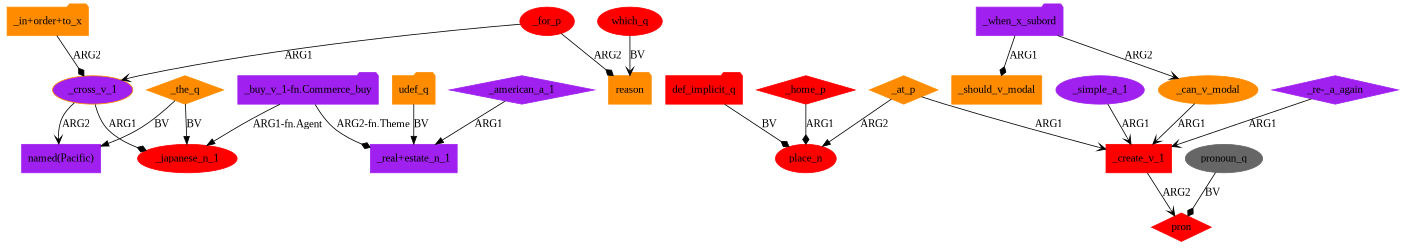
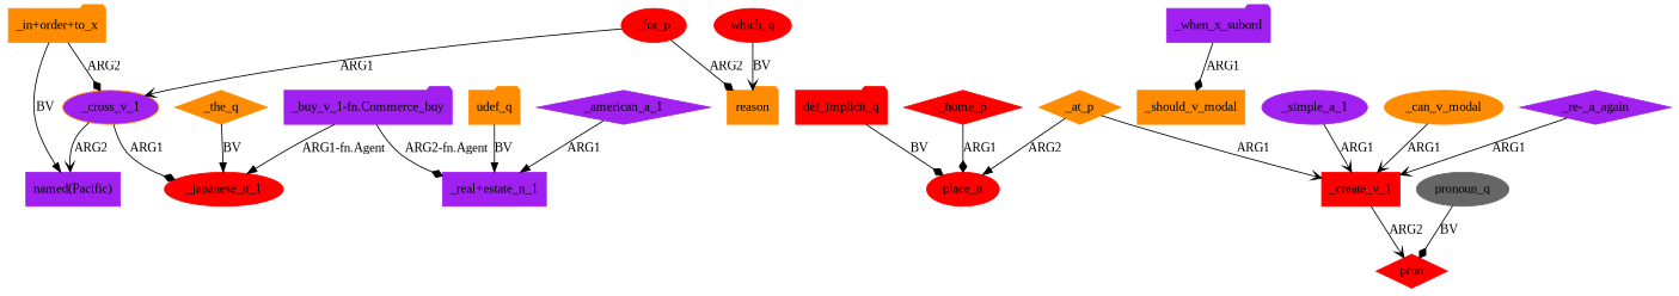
  digraph {
    fontname="Liberation Serif"
    node [color=darkorange fontname="Liberation Serif" shape=ellipse style=filled]
    edge [arrowhead=vee fontname="Liberation Serif"]
    _the_q [shape=diamond]
    "named(Pacific)" [color=purple shape=box]
    _japanese_n_1 [color=red]
    _at_p [shape=diamond]
    place_n [color=red]
    _create_v_1 [color=red shape=box]
    pron [color=red shape=diamond]
    "_buy_v_1-fn.Commerce_buy" [color=purple shape=folder]
    "_real+estate_n_1" [color=purple shape=box]
    "_in+order+to_x" [shape=folder]
    _cross_v_1 [fillcolor=purple]
    _for_p [color=red]
    reason [shape=folder]
    _should_v_modal [shape=box]
    def_implicit_q [color=red shape=folder]
    which_q [color=red]
    pronoun_q [color=gray40]
    _when_x_subord [color=purple shape=folder]
    _can_v_modal
    "_re-_a_again" [color=purple shape=diamond]
    _simple_a_1 [color=purple]
    udef_q [shape=folder]
    _american_a_1 [color=purple shape=diamond]
    _home_p [color=red shape=diamond]
-   _the_q -> "named(Pacific)" [arrowhead=normal label=BV]
+   "_in+order+to_x" -> "named(Pacific)" [arrowhead=normal label=BV]
    _the_q -> _japanese_n_1 [arrowhead=normal label=BV]
    _at_p -> place_n [arrowhead=normal label=ARG2]
    _at_p -> _create_v_1 [label=ARG1]
    _create_v_1 -> pron [label=ARG2]
    "_buy_v_1-fn.Commerce_buy" -> _japanese_n_1 [arrowhead=normal label="ARG1-fn.Agent"]
-   "_buy_v_1-fn.Commerce_buy" -> "_real+estate_n_1" [arrowhead=diamond label="ARG2-fn.Theme"]
+   "_buy_v_1-fn.Commerce_buy" -> "_real+estate_n_1" [arrowhead=diamond label="ARG2-fn.Agent"]
    "_in+order+to_x" -> _cross_v_1 [arrowhead=diamond label=ARG2]
    _cross_v_1 -> "named(Pacific)" [label=ARG2]
    _cross_v_1 -> _japanese_n_1 [arrowhead=diamond label=ARG1]
    _for_p -> _cross_v_1 [label=ARG1]
    _for_p -> reason [arrowhead=diamond label=ARG2]
    def_implicit_q -> place_n [arrowhead=diamond label=BV]
    which_q -> reason [label=BV]
    pronoun_q -> pron [arrowhead=diamond label=BV]
    _when_x_subord -> _should_v_modal [arrowhead=diamond label=ARG1]
-   _when_x_subord -> _can_v_modal [label=ARG2]
    _can_v_modal -> _create_v_1 [label=ARG1]
    "_re-_a_again" -> _create_v_1 [label=ARG1]
    _simple_a_1 -> _create_v_1 [label=ARG1]
    udef_q -> "_real+estate_n_1" [arrowhead=normal label=BV]
    _american_a_1 -> "_real+estate_n_1" [arrowhead=normal label=ARG1]
    _home_p -> place_n [arrowhead=diamond label=ARG1]
  }
